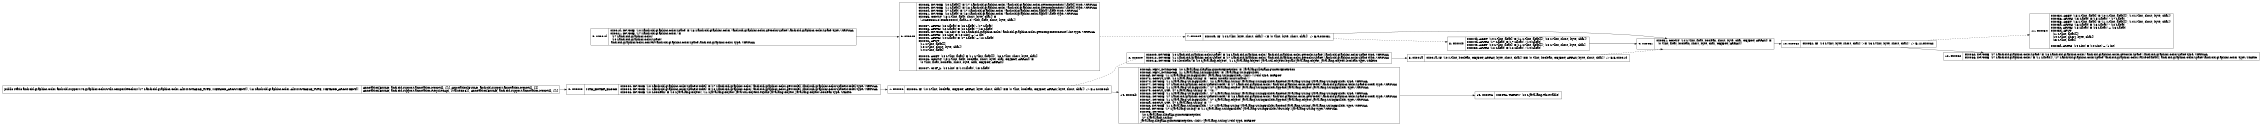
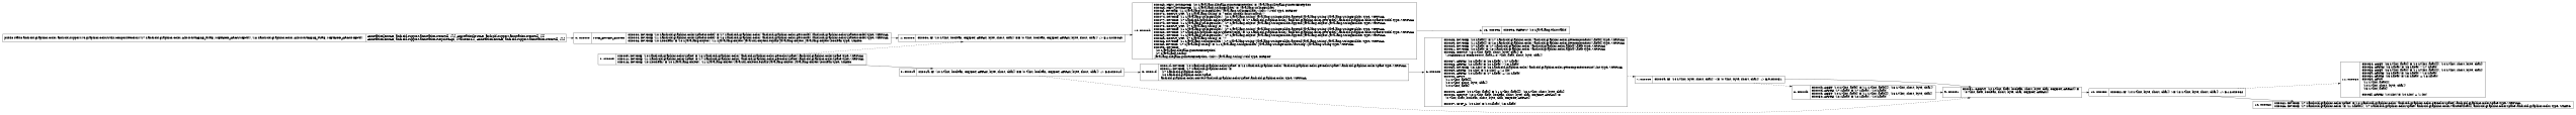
  digraph {
    rankdir=LR
    node [shape=record]
    n1 [label="{0\:\ 0x0000|MTH_ENTER_BLOCK\l|0x0000: INVOKE  (r0 I:android.graphics.ColorSpace$Model) = (r7 I:android.graphics.Color) android.graphics.Color.getModel():android.graphics.ColorSpace$Model type: VIRTUAL \l0x0004: INVOKE  (r1 I:android.graphics.ColorSpace$Model) = (r8 I:android.graphics.Color) android.graphics.Color.getModel():android.graphics.ColorSpace$Model type: VIRTUAL \l0x0008: INVOKE  (r0 I:boolean) = (r0 I:java.lang.Object), (r1 I:java.lang.Object) java.util.Objects.equals(java.lang.Object, java.lang.Object):boolean type: STATIC \l}"]
    n2 [label="{1\:\ 0x000c|0x000c: IF  (r0 I:?[int, boolean, OBJECT, ARRAY, byte, short, char]) == (0 ?[int, boolean, OBJECT, ARRAY, byte, short, char])  \-\> B:14:0x006b \l}"]
    n3 [label="{2\:\ 0x000e|0x000e: INVOKE  (r0 I:android.graphics.ColorSpace) = (r8 I:android.graphics.Color) android.graphics.Color.getColorSpace():android.graphics.ColorSpace type: VIRTUAL \l0x0012: INVOKE  (r1 I:android.graphics.ColorSpace) = (r7 I:android.graphics.Color) android.graphics.Color.getColorSpace():android.graphics.ColorSpace type: VIRTUAL \l0x0016: INVOKE  (r0 I:boolean) = (r0 I:java.lang.Object), (r1 I:java.lang.Object) java.util.Objects.equals(java.lang.Object, java.lang.Object):boolean type: STATIC \l}"]
    n4 [label="{14\:\ 0x006b|0x006b: NEW_INSTANCE  (r0 I:java.lang.IllegalArgumentException) =  java.lang.IllegalArgumentException \l0x006d: NEW_INSTANCE  (r1 I:java.lang.StringBuilder) =  java.lang.StringBuilder \l0x006f: INVOKE  (r1 I:java.lang.StringBuilder) java.lang.StringBuilder.\<init\>():void type: DIRECT \l0x0072: CONST_STR  (r2 I:java.lang.String) =  \"Color models must match (\" \l0x0074: INVOKE  (r1 I:java.lang.StringBuilder), (r2 I:java.lang.String) java.lang.StringBuilder.append(java.lang.String):java.lang.StringBuilder type: VIRTUAL \l0x0077: INVOKE  (r7 I:android.graphics.ColorSpace$Model) = (r7 I:android.graphics.Color) android.graphics.Color.getModel():android.graphics.ColorSpace$Model type: VIRTUAL \l0x007b: INVOKE  (r1 I:java.lang.StringBuilder), (r7 I:java.lang.Object) java.lang.StringBuilder.append(java.lang.Object):java.lang.StringBuilder type: VIRTUAL \l0x007e: CONST_STR  (r7 I:java.lang.String) =  \" vs. \" \l0x0080: INVOKE  (r1 I:java.lang.StringBuilder), (r7 I:java.lang.String) java.lang.StringBuilder.append(java.lang.String):java.lang.StringBuilder type: VIRTUAL \l0x0083: INVOKE  (r7 I:android.graphics.ColorSpace$Model) = (r8 I:android.graphics.Color) android.graphics.Color.getModel():android.graphics.ColorSpace$Model type: VIRTUAL \l0x0087: INVOKE  (r1 I:java.lang.StringBuilder), (r7 I:java.lang.Object) java.lang.StringBuilder.append(java.lang.Object):java.lang.StringBuilder type: VIRTUAL \l0x008a: CONST_STR  (r7 I:java.lang.String) =  \")\" \l0x008c: INVOKE  (r1 I:java.lang.StringBuilder), (r7 I:java.lang.String) java.lang.StringBuilder.append(java.lang.String):java.lang.StringBuilder type: VIRTUAL \l0x008f: INVOKE  (r7 I:java.lang.String) = (r1 I:java.lang.StringBuilder) java.lang.StringBuilder.toString():java.lang.String type: VIRTUAL \l0x0093: INVOKE  \l  (r0 I:java.lang.IllegalArgumentException)\l  (r7 I:java.lang.String)\l java.lang.IllegalArgumentException.\<init\>(java.lang.String):void type: DIRECT \l}"]
    n5 [label="{3\:\ 0x001a|0x001a: IF  (r0 I:?[int, boolean, OBJECT, ARRAY, byte, short, char]) == (0 ?[int, boolean, OBJECT, ARRAY, byte, short, char])  \-\> B:5:0x001d \l}"]
    n6 [label="{15\:\ 0x0096|0x0096: THROW  (r0 I:java.lang.Throwable) \l}"]
    n7 [label="{5\:\ 0x001d|0x001d: INVOKE  (r0 I:android.graphics.ColorSpace) = (r8 I:android.graphics.Color) android.graphics.Color.getColorSpace():android.graphics.ColorSpace type: VIRTUAL \l0x0021: INVOKE  (r7 I:android.graphics.Color) = \l  (r7 I:android.graphics.Color)\l  (r0 I:android.graphics.ColorSpace)\l android.graphics.Color.convert(android.graphics.ColorSpace):android.graphics.Color type: VIRTUAL \l}"]
    n8 [label="{9\:\ 0x0051|0x0051: CONST  (r4 I:?[int, float, boolean, short, byte, char, OBJECT, ARRAY]) = \l  (0 ?[int, float, boolean, short, byte, char, OBJECT, ARRAY])\l \l}"]
    n9 [label="{6\:\ 0x0025|0x0025: INVOKE  (r0 I:float[]) = (r7 I:android.graphics.Color) android.graphics.Color.getComponents():float[] type: VIRTUAL \l0x0029: INVOKE  (r1 I:float[]) = (r8 I:android.graphics.Color) android.graphics.Color.getComponents():float[] type: VIRTUAL \l0x002d: INVOKE  (r7 I:float) = (r7 I:android.graphics.Color) android.graphics.Color.alpha():float type: VIRTUAL \l0x0031: INVOKE  (r2 I:float) = (r8 I:android.graphics.Color) android.graphics.Color.alpha():float type: VIRTUAL \l0x0035: CONST  (r3 I:?[int, float, short, byte, char]) = \l  (1065353216(0x3f800000, float:1.0) ?[int, float, short, byte, char])\l \l0x0037: ARITH  (r3 I:float) = (r3 I:float) \- (r7 I:float) \l0x0038: ARITH  (r2 I:float) = (r2 I:float) * (r3 I:float) \l0x003a: INVOKE  (r3 I:int) = (r8 I:android.graphics.Color) android.graphics.Color.getComponentCount():int type: VIRTUAL \l0x003e: ARITH  (r3 I:int) = (r3 I:int) + (\-1 int) \l0x0040: ARITH  (r4 I:float) = (r7 I:float) + (r2 I:float) \l0x0042: APUT  \l  (r1 I:?[int, float][])\l  (r3 I:?[int, short, byte, char])\l  (r4 I:?[int, float])\l \l0x0044: AGET  (r4 I:?[int, float]) = (r1 I:?[int, float][]), (r3 I:?[int, short, byte, char]) \l0x0046: CONST  (r5 I:?[int, float, boolean, short, byte, char, OBJECT, ARRAY]) = \l  (0 ?[int, float, boolean, short, byte, char, OBJECT, ARRAY])\l \l0x0047: CMP_L  (r4 I:int) = (r4 I:float), (r5 I:float) \l}"]
    n10 [label="{7\:\ 0x0049|0x0049: IF  (r4 I:?[int, byte, short, char]) \<= (0 ?[int, byte, short, char])  \-\> B:9:0x0051 \l}"]
    n11 [label="{8\:\ 0x004b|0x004b: AGET  (r4 I:?[int, float]) = (r1 I:?[int, float][]), (r3 I:?[int, short, byte, char]) \l0x004d: ARITH  (r7 I:float) = (r7 I:float) \/ (r4 I:float) \l0x004e: AGET  (r4 I:?[int, float]) = (r1 I:?[int, float][]), (r3 I:?[int, short, byte, char]) \l0x0050: ARITH  (r2 I:float) = (r2 I:float) \/ (r4 I:float) \l}"]
    n12 [label="{10\:\ 0x0052|0x0052: IF  (r4 I:?[int, byte, short, char]) \>= (r3 I:?[int, byte, short, char])  \-\> B:12:0x0062 \l}"]
    n13 [label="{11\:\ 0x0054|0x0054: AGET  (r5 I:?[int, float]) = (r0 I:?[int, float][]), (r4 I:?[int, short, byte, char]) \l0x0056: ARITH  (r5 I:float) = (r5 I:float) * (r7 I:float) \l0x0058: AGET  (r6 I:?[int, float]) = (r1 I:?[int, float][]), (r4 I:?[int, short, byte, char]) \l0x005a: ARITH  (r6 I:float) = (r6 I:float) * (r2 I:float) \l0x005c: ARITH  (r5 I:float) = (r5 I:float) + (r6 I:float) \l0x005d: APUT  \l  (r1 I:?[int, float][])\l  (r4 I:?[int, short, byte, char])\l  (r5 I:?[int, float])\l \l0x005f: ARITH  (r4 I:int) = (r4 I:int) + (1 int) \l}"]
    n14 [label="{12\:\ 0x0062|0x0062: INVOKE  (r7 I:android.graphics.ColorSpace) = (r8 I:android.graphics.Color) android.graphics.Color.getColorSpace():android.graphics.ColorSpace type: VIRTUAL \l0x0066: INVOKE  (r7 I:android.graphics.Color) = (r1 I:float[]), (r7 I:android.graphics.ColorSpace) android.graphics.Color.valueOf(float[], android.graphics.ColorSpace):android.graphics.Color type: STATIC \l}"]
    n15 [label="{public static android.graphics.Color android.support.v4.graphics.ColorUtils.compositeColors((r7 I:android.graphics.Color A[IMMUTABLE_TYPE, METHOD_ARGUMENT]), (r8 I:android.graphics.Color A[IMMUTABLE_TYPE, METHOD_ARGUMENT]))  | Annotation[BUILD, android.support.annotation.NonNull, \{\}], Annotation[BUILD, android.support.annotation.NonNull, \{\}]\lAnnotation[BUILD, android.support.annotation.RequiresApi, \{value=26\}], Annotation[BUILD, android.support.annotation.NonNull, \{\}]\l}"]
    n1 -> n2
-   n2 -> n3 [style=dashed]
+   n3 -> n2 [style=dashed]
    n2 -> n4
    n3 -> n5
    n4 -> n6
+   n5 -> n7
    n5 -> n8 [style=dashed]
    n7 -> n9
    n8 -> n12
    n9 -> n10 [style=dashed]
    n10 -> n8
    n10 -> n11 [style=dashed]
    n11 -> n8
    n12 -> n13 [style=dashed]
    n12 -> n14
    n15 -> n1
  }
